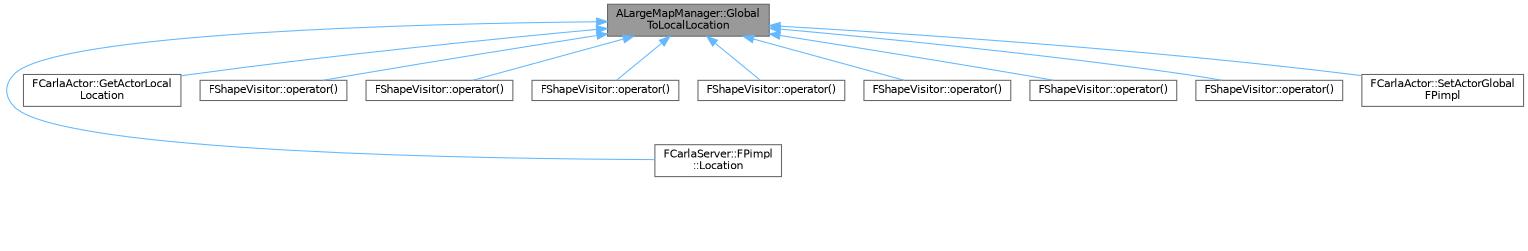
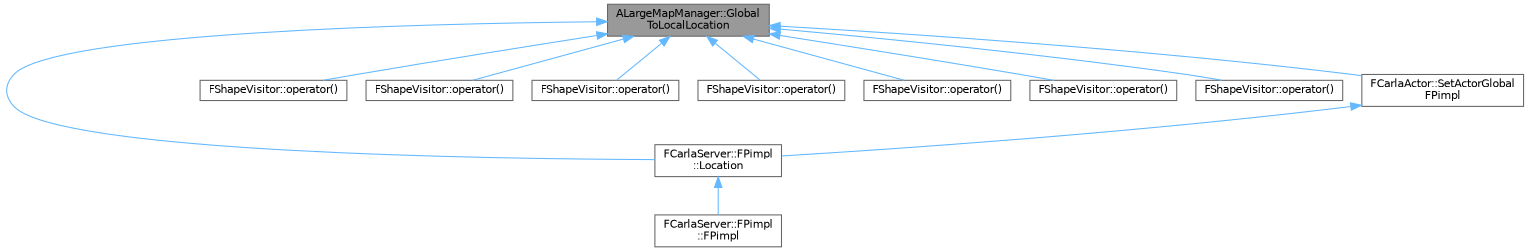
  digraph {
    rankdir=TB
    node [color=grey40 fillcolor=white fontname=Helvetica fontsize=10 shape=box style=filled]
    edge [color=steelblue1 dir=back fontname=Helvetica fontsize=10 labelfontname=Helvetica labelfontsize=10 style=solid]
    n1 [color=gray40 fillcolor=grey60 fontcolor=black height=0.2 label="ALargeMapManager::Global\lToLocalLocation" width=0.4]
    n2 [height=0.2 label="FCarlaServer::FPimpl\l::Location" width=0.4]
-   n3 [height=0.2 label="FCarlaActor::GetActorLocal\lLocation" width=0.4]
    n4 [height=0.2 label="FShapeVisitor::operator()" width=0.4]
    n5 [height=0.2 label="FShapeVisitor::operator()" width=0.4]
    n6 [height=0.2 label="FShapeVisitor::operator()" width=0.4]
    n7 [height=0.2 label="FShapeVisitor::operator()" width=0.4]
    n8 [height=0.2 label="FShapeVisitor::operator()" width=0.4]
    n9 [height=0.2 label="FShapeVisitor::operator()" width=0.4]
    n10 [height=0.2 label="FShapeVisitor::operator()" width=0.4]
    n11 [height=0.2 label="FCarlaActor::SetActorGlobal\lFPimpl" width=0.4]
+   n12 [height=0.2 label="FCarlaServer::FPimpl\l::FPimpl" width=0.4]
    n1 -> n2
-   n1 -> n3
    n1 -> n4
    n1 -> n5
    n1 -> n6
    n1 -> n7
    n1 -> n8
    n1 -> n9
    n1 -> n10
    n1 -> n11
+   n2 -> n12
+   n11 -> n2
  }
